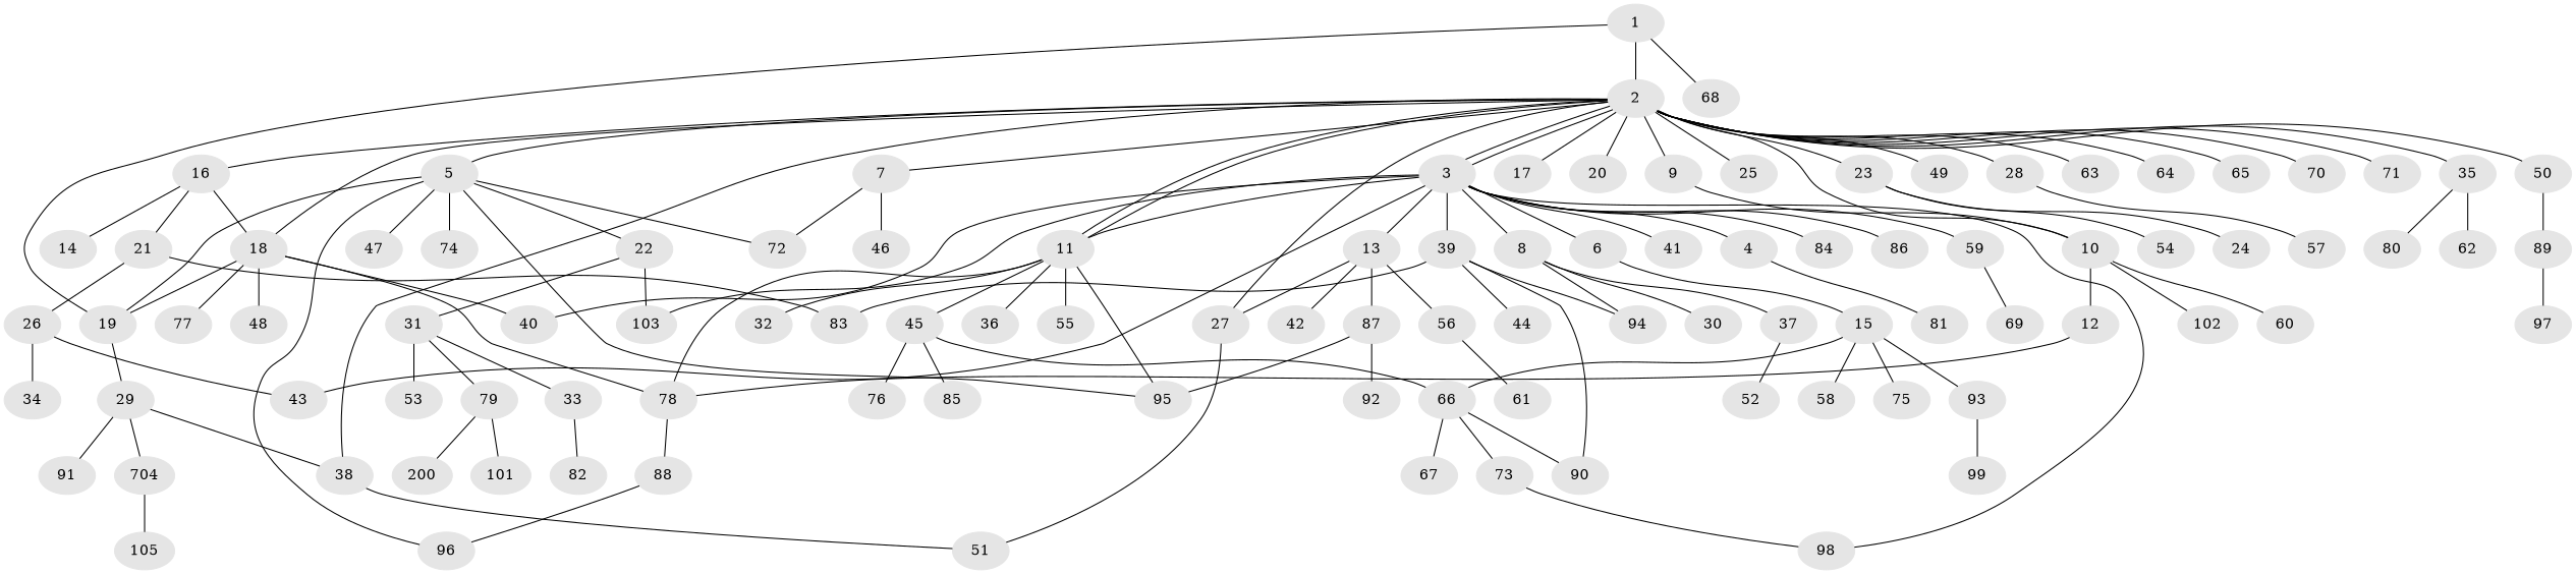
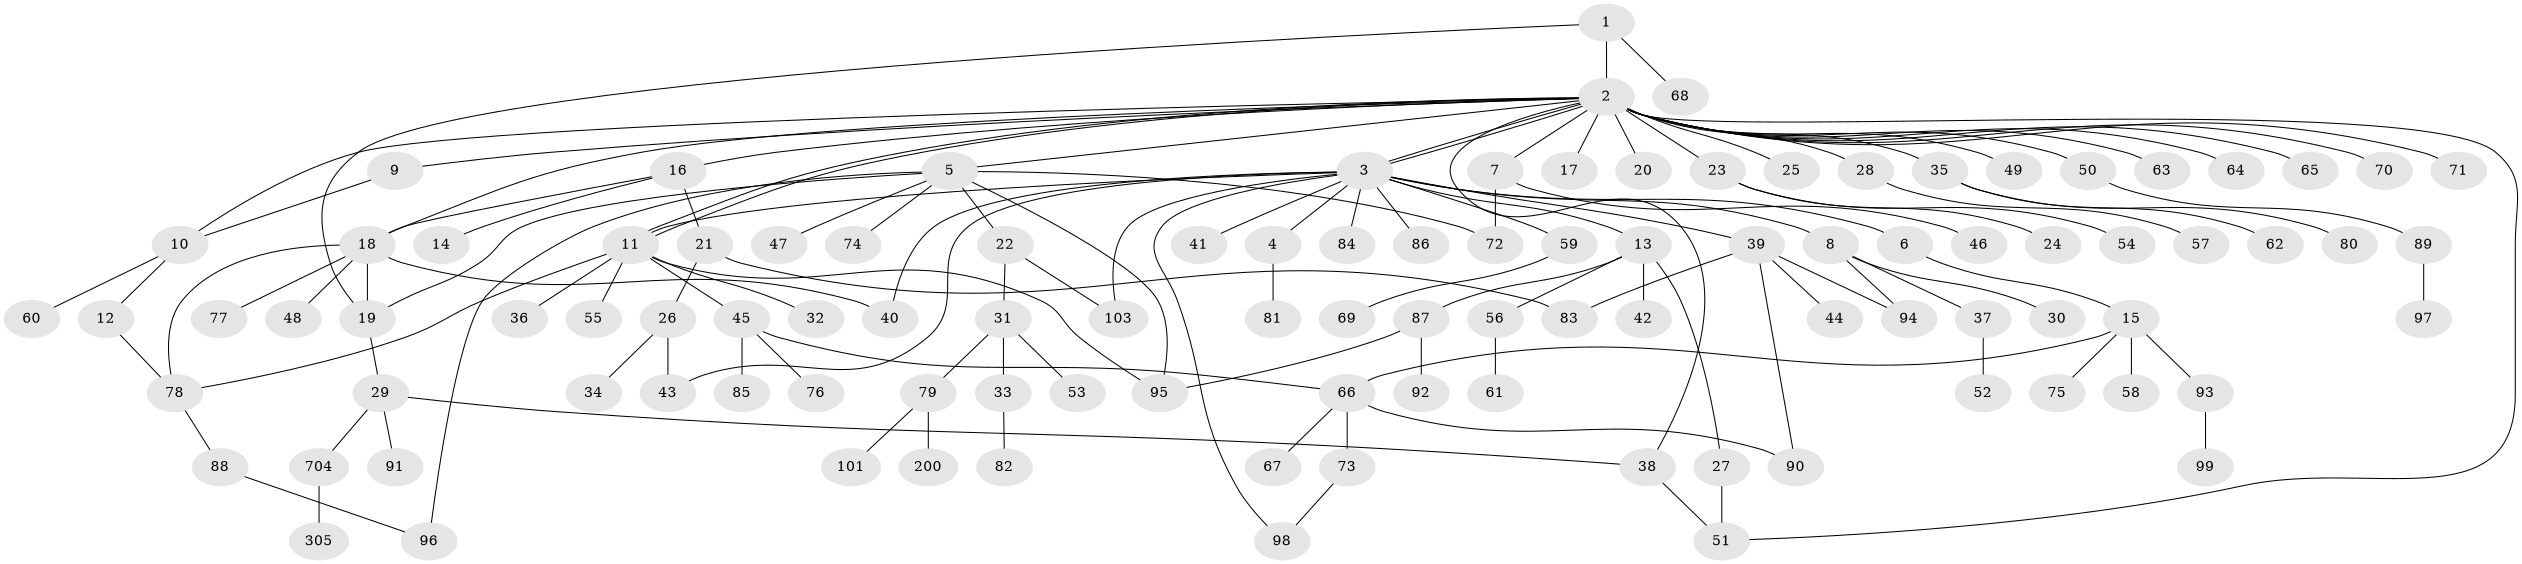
  graph {
    node [color=gray90 style=filled]
    1
    2
    19
    68
    3
    5
    7
    9
    10
    11
    16
    17
    18
    20
    23
    25
    28
    35
    38
    49
    50
    51
    63
    64
    65
    70
    71
    29
    4
    6
    8
    13
    39
    40
    41
    43
    59
    84
    86
    98
    103
    22
    47
    74
    95
    96
    72
    46
    12
    60
-   102
    32
    36
    45
    55
    78
    14
    21
    48
    77
    24
    54
    57
    62
    80
    89
    81
    15
    30
    37
    94
    27
    42
    56
    87
    83
    44
    90
    69
    97
    31
    58
    66
    75
    93
    52
    76
    85
    88
    61
    92
    67
    73
    99
    26
    91
    n97 [label=704]
    34
    33
    53
    79
-   105
+   105 [label=305]
    82
    n104 [label=200]
    101
    1 -- 2
    1 -- 19
    1 -- 68
    2 -- 3
    2 -- 3
    2 -- 5
    2 -- 7
    2 -- 9
    2 -- 10
    2 -- 11
    2 -- 11
    2 -- 16
    2 -- 17
    2 -- 18
    2 -- 20
    2 -- 23
    2 -- 25
    2 -- 28
    2 -- 35
    2 -- 38
    2 -- 49
    2 -- 50
-   2 -- 27
+   2 -- 51
    2 -- 63
    2 -- 64
    2 -- 65
    2 -- 70
    2 -- 71
    19 -- 29
    3 -- 11
    3 -- 4
    3 -- 6
    3 -- 8
    3 -- 13
    3 -- 39
    3 -- 40
    3 -- 41
    3 -- 43
    3 -- 59
    3 -- 84
    3 -- 86
    3 -- 98
    3 -- 103
    5 -- 19
    5 -- 22
    5 -- 47
    5 -- 74
    5 -- 95
    5 -- 96
    5 -- 72
    7 -- 72
    7 -- 46
    9 -- 10
    10 -- 12
    10 -- 60
-   10 -- 102
    11 -- 95
    11 -- 32
    11 -- 36
    11 -- 45
    11 -- 55
    11 -- 78
    16 -- 18
    16 -- 14
    16 -- 21
    18 -- 19
    18 -- 40
    18 -- 78
    18 -- 48
    18 -- 77
    23 -- 24
    23 -- 54
    28 -- 57
    35 -- 62
    35 -- 80
    38 -- 51
    50 -- 89
    29 -- 38
    29 -- 91
    29 -- n97
    4 -- 81
    6 -- 15
    8 -- 30
    8 -- 37
    8 -- 94
    13 -- 27
    13 -- 42
    13 -- 56
    13 -- 87
    39 -- 94
    39 -- 83
    39 -- 44
    39 -- 90
    59 -- 69
    22 -- 103
    22 -- 31
    12 -- 78
    45 -- 66
    45 -- 76
    45 -- 85
    78 -- 88
    21 -- 83
    21 -- 26
    89 -- 97
    15 -- 58
    15 -- 66
    15 -- 75
    15 -- 93
    37 -- 52
    27 -- 51
    56 -- 61
    87 -- 95
    87 -- 92
    31 -- 33
    31 -- 53
    31 -- 79
    66 -- 90
    66 -- 67
    66 -- 73
    93 -- 99
    88 -- 96
    73 -- 98
    26 -- 43
    26 -- 34
    n97 -- 105
    33 -- 82
    79 -- n104
    79 -- 101
  }
